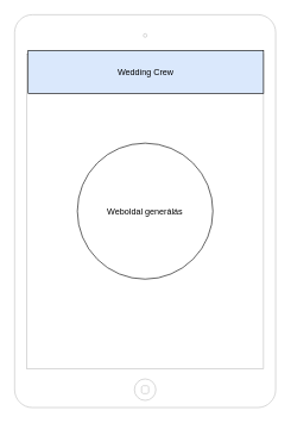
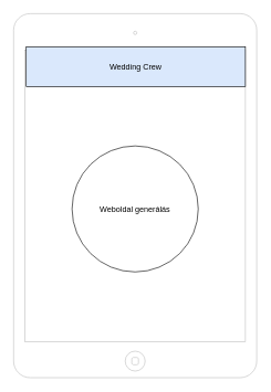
  <mxCell id="0" />
  <mxCell id="1" parent="0" />
  <mxCell id="2" value="" style="html=1;verticalLabelPosition=bottom;labelBackgroundColor=#ffffff;verticalAlign=top;shadow=0;dashed=0;strokeWidth=1;shape=mxgraph.ios7.misc.ipad7inch;strokeColor=#c0c0c0;" vertex="1" parent="1"><mxGeometry x="20" y="20" width="366" height="549" as="geometry" /></mxCell>
- <mxCell id="3" value="Weboldal generálás" style="ellipse;whiteSpace=wrap;html=1;aspect=fixed;" vertex="1" parent="1"><mxGeometry x="108" y="199.5" width="190" height="190" as="geometry" /></mxCell>
+ <mxCell id="3" value="Weboldal generálás" style="ellipse;whiteSpace=wrap;html=1;aspect=fixed;" vertex="1" parent="1"><mxGeometry x="108" y="219.5" width="190" height="190" as="geometry" /></mxCell>
  <mxCell id="4" value="Wedding Crew" style="rounded=0;whiteSpace=wrap;html=1;fillColor=#dae8fc;" vertex="1" parent="1"><mxGeometry x="39" y="70" width="330" height="60" as="geometry" /></mxCell>
